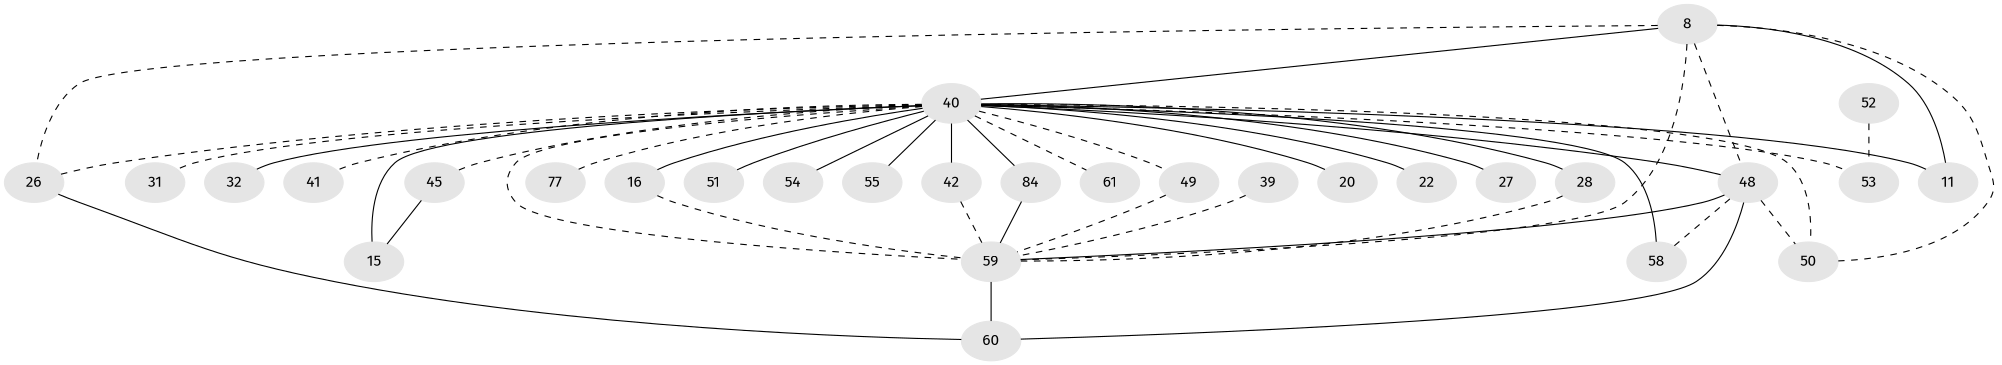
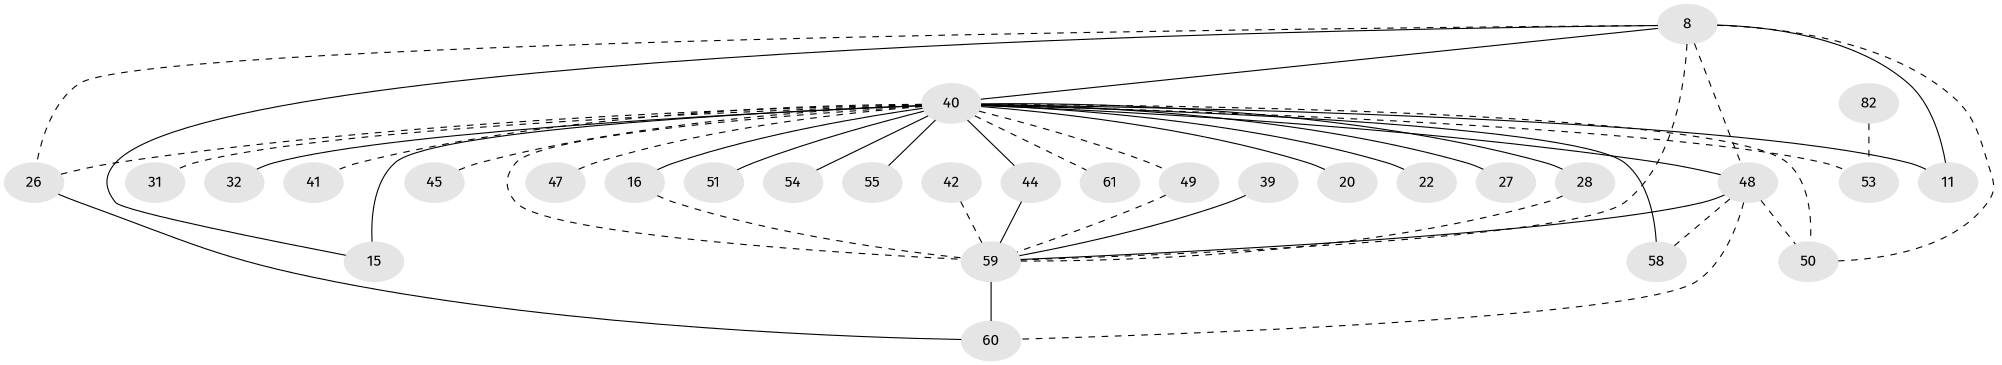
  graph {
    fontname="Fira Sans"
    node [color=gray90 fontname="Fira Sans" style=filled]
    edge [fontname="Fira Sans" style=solid]
    8 [super="+1"]
    n2 [label=40 super="+9+5"]
    11
    15
    26 [super="+12"]
    48 [super="+6+46"]
    59 [super="+43+23+29+57"]
    50 [super="+13+35"]
    16
    20
    22
    27
    28
    31
    32
    41
    42 [super="+33"]
-   44 [super="+24" label=84]
+   44 [super="+24"]
    45
-   47 [label=77]
+   47
    49
    51
    53
    54 [super="+38"]
    55
    58
    61
    60 [super="+30"]
-   52
+   52 [label=82]
    39
    8 -- n2 [weight=8]
    8 -- 11
-   45 -- 15
+   8 -- 15
    8 -- 26 [style=dashed]
    8 -- 48 [style=dashed weight=4]
    8 -- 59 [style=dashed weight=5]
    8 -- 50 [style=dashed weight=2]
    n2 -- 11
    n2 -- 15
    n2 -- 26 [style=dashed weight=2]
    n2 -- 48 [weight=11]
    n2 -- 59 [style=dashed weight=17]
    n2 -- 50 [style=dashed weight=3]
    n2 -- 16
    n2 -- 20
    n2 -- 22 [weight=2]
    n2 -- 27 [weight=2]
    n2 -- 28
    n2 -- 31 [style=dashed weight=2]
    n2 -- 32
    n2 -- 41 [style=dashed]
-   n2 -- 42 [weight=2]
    n2 -- 44
    n2 -- 45 [style=dashed]
    n2 -- 47 [style=dashed weight=2]
    n2 -- 49 [style=dashed]
    n2 -- 51 [weight=2]
    n2 -- 53 [style=dashed]
    n2 -- 54 [weight=3]
    n2 -- 55
    n2 -- 58
    n2 -- 61 [style=dashed weight=2]
    26 -- 60
    48 -- 59 [weight=8]
    48 -- 50 [style=dashed]
    48 -- 58 [style=dashed]
-   48 -- 60
+   48 -- 60 [style=dashed]
    59 -- 60 [weight=2]
    16 -- 59 [style=dashed]
    28 -- 59 [style=dashed]
    42 -- 59 [style=dashed]
    44 -- 59 [weight=2]
    49 -- 59 [style=dashed]
    52 -- 53 [style=dashed]
-   39 -- 59 [style=dashed weight=2]
+   39 -- 59 [weight=2]
  }
